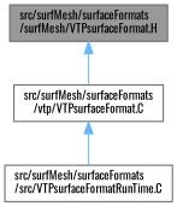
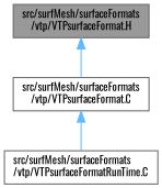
  digraph {
    fontname=Oswald
    node [color=grey40 fillcolor=white fontname=Oswald fontsize=10 shape=box style=filled]
    edge [color=steelblue1 dir=back fontname=Oswald fontsize=10 labelfontname=Helvetica labelfontsize=10 style=solid]
-   n1 [color=gray40 fillcolor=grey60 fontcolor=black height=0.2 label="src/surfMesh/surfaceFormats\l/surfMesh/VTPsurfaceFormat.H" width=0.4]
+   n1 [color=gray40 fillcolor=grey60 fontcolor=black height=0.2 label="src/surfMesh/surfaceFormats\l/vtp/VTPsurfaceFormat.H" width=0.4]
    n2 [height=0.2 label="src/surfMesh/surfaceFormats\l/vtp/VTPsurfaceFormat.C" width=0.4]
-   n3 [height=0.2 label="src/surfMesh/surfaceFormats\l/src/VTPsurfaceFormatRunTime.C" width=0.4]
+   n3 [height=0.2 label="src/surfMesh/surfaceFormats\l/vtp/VTPsurfaceFormatRunTime.C" width=0.4]
    n1 -> n2
    n2 -> n3
  }
